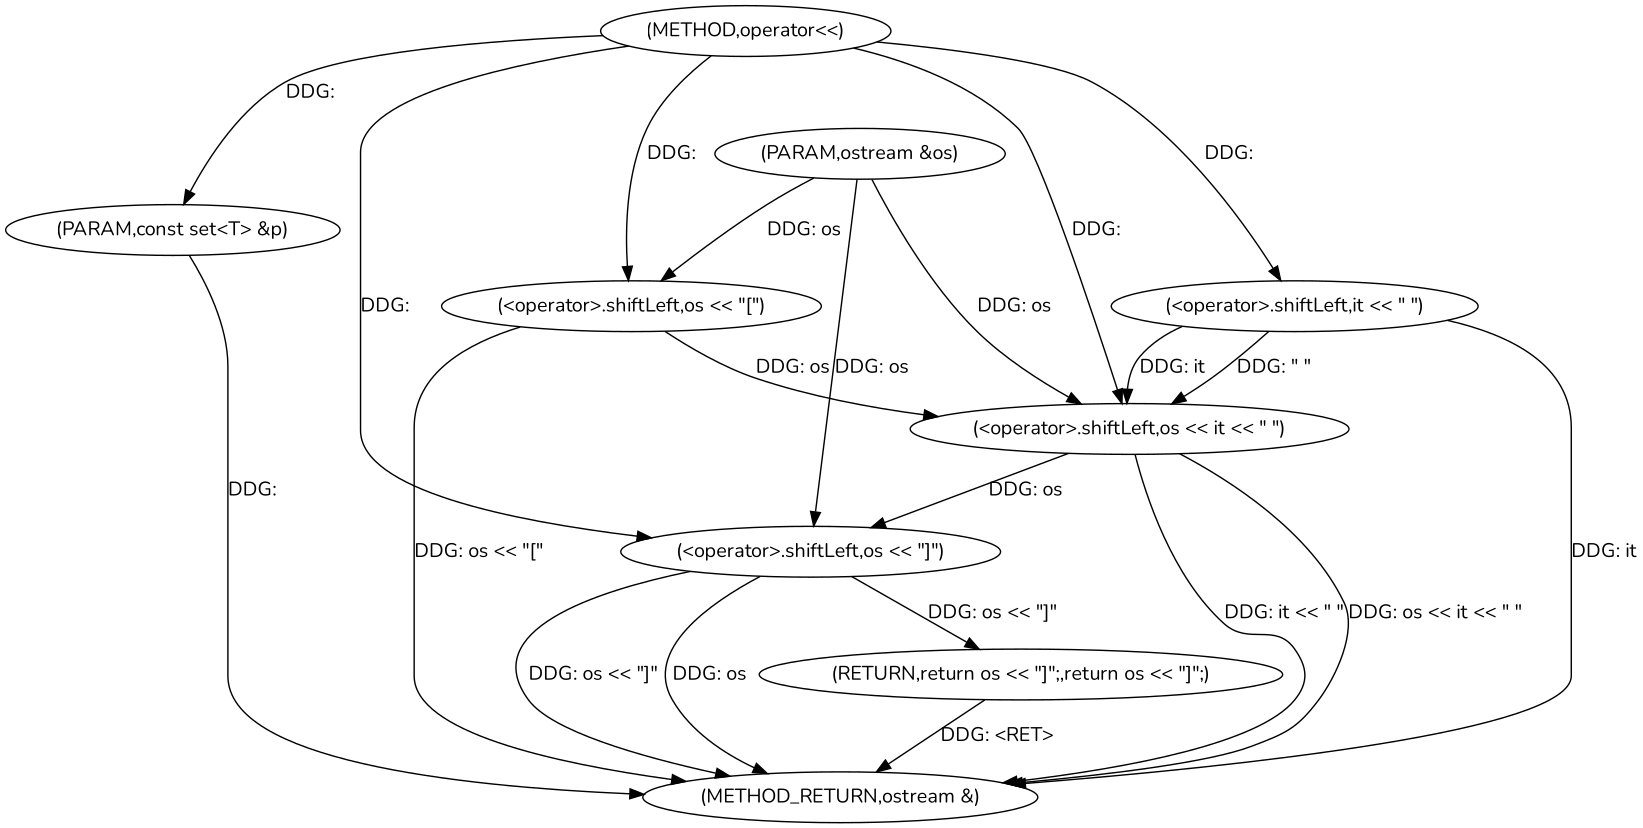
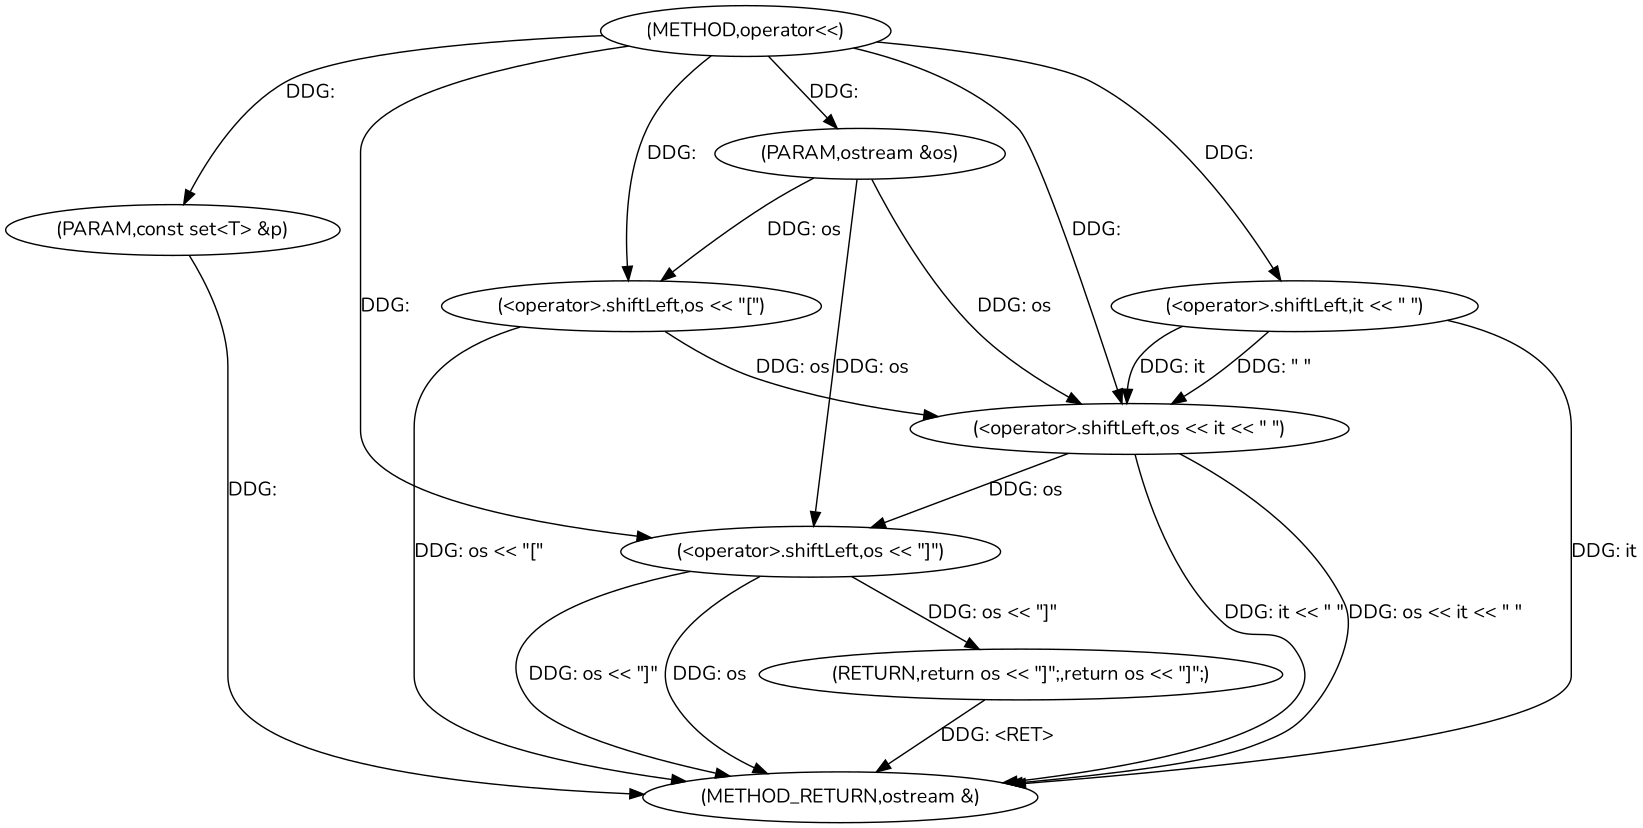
  digraph {
    fontname=Nunito
    node [fontname=Nunito]
    edge [fontname=Nunito]
    n1 [label="(METHOD,operator<<)"]
    n2 [label="(PARAM,ostream &os)"]
    n3 [label="(PARAM,const set<T> &p)"]
    n4 [label="(<operator>.shiftLeft,os << \"[\")"]
    n5 [label="(<operator>.shiftLeft,os << it << \" \")"]
    n6 [label="(<operator>.shiftLeft,os << \"]\")"]
    n7 [label="(<operator>.shiftLeft,it << \" \")"]
    n8 [label="(METHOD_RETURN,ostream &)"]
    n9 [label="(RETURN,return os << \"]\";,return os << \"]\";)"]
+   n1 -> n2 [label="DDG: "]
    n1 -> n3 [label="DDG: "]
    n1 -> n4 [label="DDG: "]
    n1 -> n5 [label="DDG: "]
    n1 -> n6 [label="DDG: "]
    n1 -> n7 [label="DDG: "]
    n2 -> n4 [label="DDG: os"]
    n2 -> n5 [label="DDG: os"]
    n2 -> n6 [label="DDG: os"]
    n3 -> n8 [label="DDG: "]
    n4 -> n5 [label="DDG: os"]
    n4 -> n8 [label="DDG: os << \"[\""]
    n5 -> n6 [label="DDG: os"]
    n5 -> n8 [label="DDG: it << \" \""]
    n5 -> n8 [label="DDG: os << it << \" \""]
    n6 -> n8 [label="DDG: os"]
    n6 -> n8 [label="DDG: os << \"]\""]
    n6 -> n9 [label="DDG: os << \"]\""]
    n7 -> n5 [label="DDG: \" \""]
    n7 -> n5 [label="DDG: it"]
    n7 -> n8 [label="DDG: it"]
    n9 -> n8 [label="DDG: <RET>"]
  }
